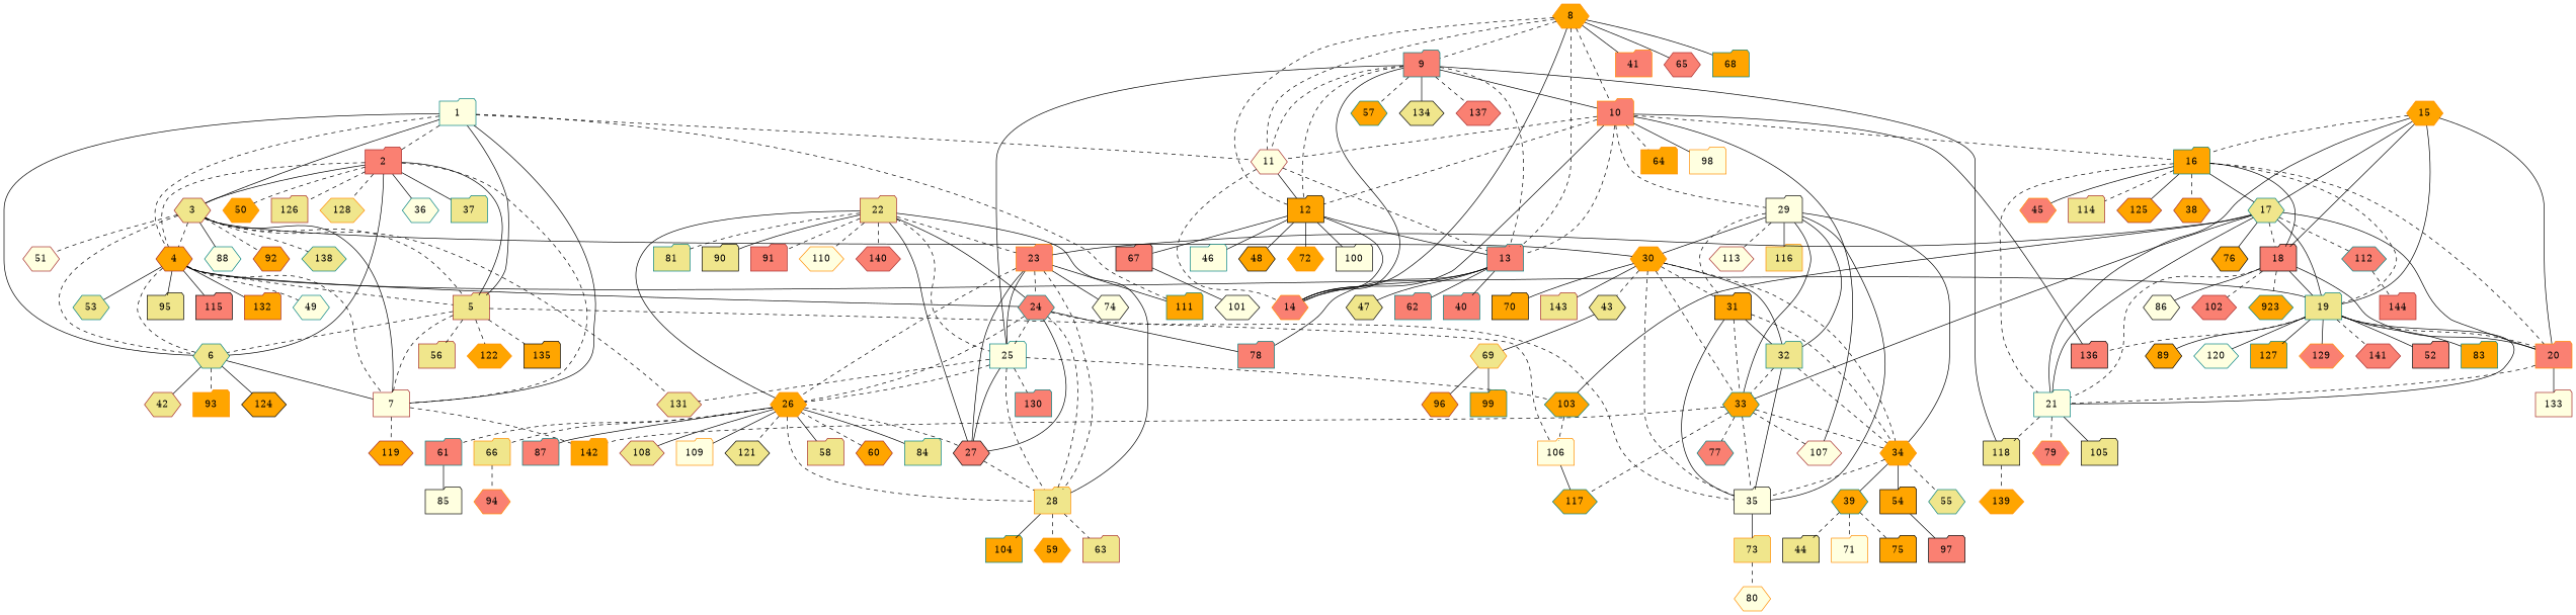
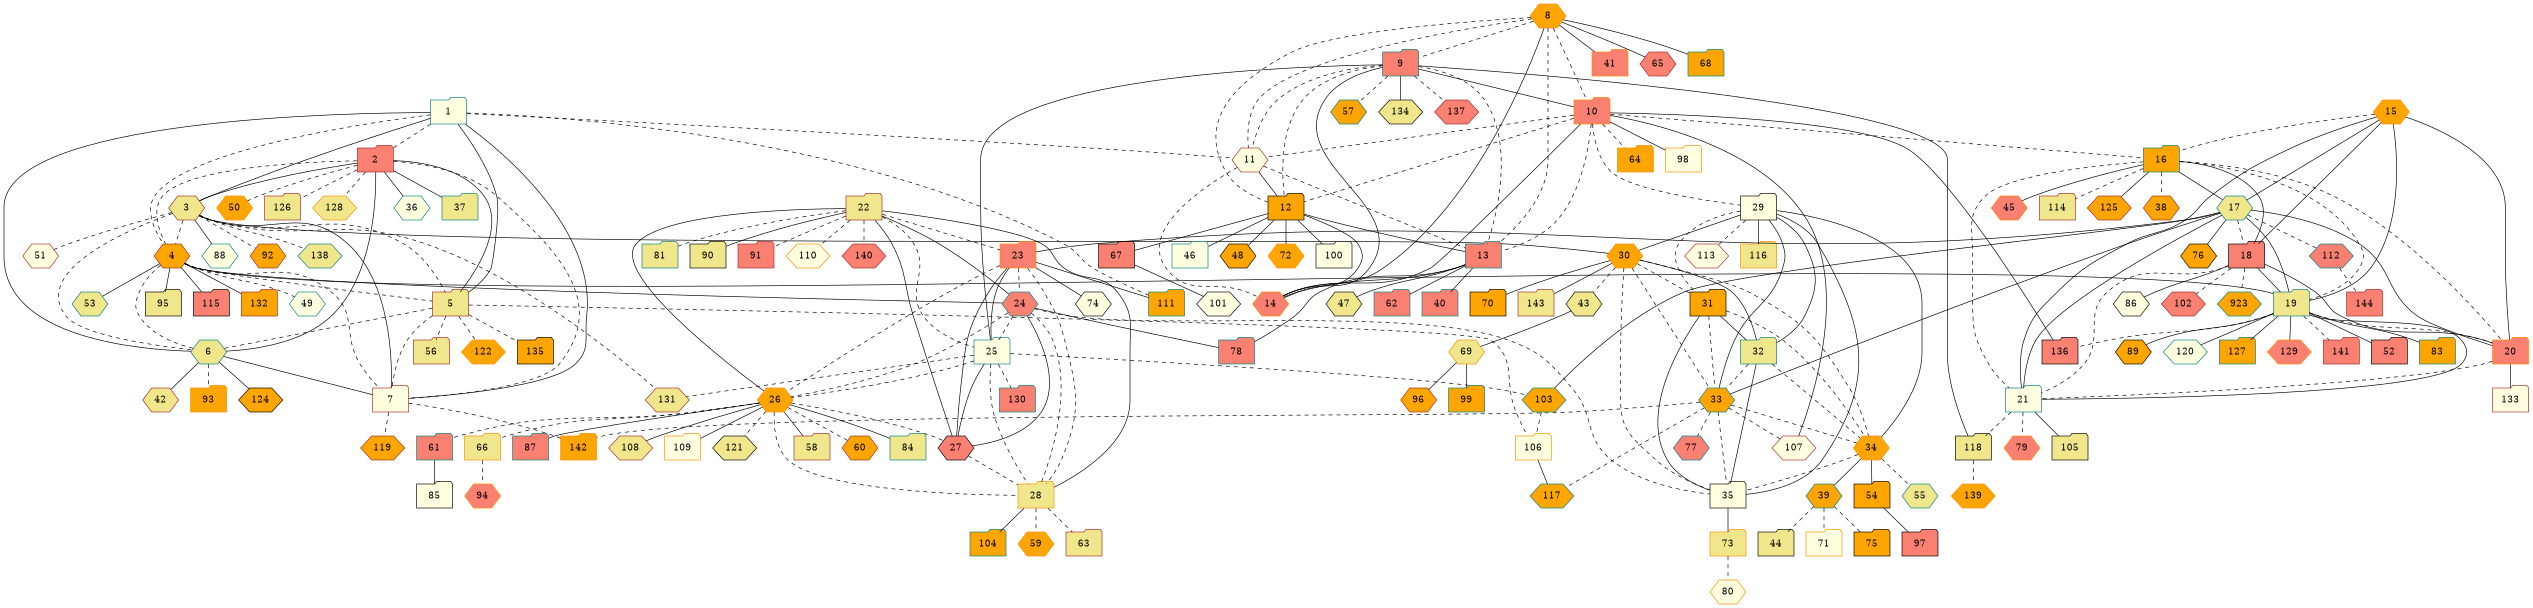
  graph {
    node [color=teal fillcolor=orange shape=folder style=filled]
    edge [style=dashed]
    1 [fillcolor=lightyellow]
    2 [color=brown fillcolor=salmon]
    3 [color=brown fillcolor=khaki shape=hexagon]
    4 [color=brown shape=hexagon]
    5 [color=brown fillcolor=khaki]
    6 [fillcolor=khaki shape=hexagon]
    7 [color=brown fillcolor=lightyellow]
    11 [color=brown fillcolor=lightyellow shape=hexagon]
    111
    36 [fillcolor=lightyellow shape=hexagon]
    37 [fillcolor=khaki]
    50 [color=darkorange shape=hexagon]
    126 [color=brown fillcolor=khaki]
    128 [color=darkorange fillcolor=khaki shape=hexagon]
    30 [color=darkorange shape=hexagon]
    51 [color=brown fillcolor=lightyellow shape=hexagon]
    88 [fillcolor=lightyellow shape=hexagon]
    92 [color=brown shape=hexagon]
    131 [color=brown fillcolor=khaki shape=hexagon]
    138 [fillcolor=khaki shape=hexagon]
    19 [fillcolor=khaki]
    24 [fillcolor=salmon shape=hexagon]
    49 [fillcolor=lightyellow shape=hexagon]
    53 [fillcolor=khaki shape=hexagon]
    95 [color=black fillcolor=khaki]
    115 [color=black fillcolor=salmon]
    132 [color=brown]
    56 [color=brown fillcolor=khaki]
    106 [color=darkorange fillcolor=lightyellow]
    122 [color=darkorange shape=hexagon]
    135 [color=black]
    42 [color=brown fillcolor=khaki shape=hexagon]
    93 [color=darkorange]
    124 [color=black shape=hexagon]
    119 [color=brown shape=hexagon]
    142 [color=darkorange]
    12 [color=black]
    13 [fillcolor=salmon]
    14 [color=darkorange fillcolor=salmon shape=hexagon]
    33 [shape=hexagon]
    35 [color=black fillcolor=lightyellow]
    31 [color=black]
    32 [fillcolor=khaki]
    34 [color=darkorange shape=hexagon]
    43 [color=black fillcolor=khaki shape=hexagon]
    70 [color=black]
    143 [color=brown fillcolor=khaki]
    136 [color=black fillcolor=salmon]
    20 [color=darkorange fillcolor=salmon]
    21 [fillcolor=lightyellow]
    52 [color=black fillcolor=salmon]
    83
    89 [color=black shape=hexagon]
    120 [fillcolor=lightyellow shape=hexagon]
    127
    129 [color=darkorange fillcolor=salmon shape=hexagon]
-   141 [color=brown fillcolor=salmon shape=hexagon]
+   141 [color=brown fillcolor=salmon]
    25 [fillcolor=lightyellow]
    78 [fillcolor=salmon]
    26 [color=darkorange shape=hexagon]
    27 [color=black fillcolor=salmon shape=hexagon]
    28 [color=darkorange fillcolor=khaki]
    117 [shape=hexagon]
    8 [color=darkorange shape=hexagon]
    9 [fillcolor=salmon]
    10 [color=darkorange fillcolor=salmon]
    41 [color=darkorange fillcolor=salmon]
    65 [color=brown fillcolor=salmon shape=hexagon]
    68
    57 [shape=hexagon]
    118 [color=black fillcolor=khaki]
    134 [color=black fillcolor=khaki shape=hexagon]
    137 [color=brown fillcolor=salmon shape=hexagon]
    16
    29 [color=black fillcolor=lightyellow]
    64 [color=darkorange]
    98 [color=darkorange fillcolor=lightyellow]
    107 [color=brown fillcolor=lightyellow shape=hexagon]
    46 [fillcolor=lightyellow]
    48 [color=black shape=hexagon]
    67 [color=black fillcolor=salmon]
    72 [color=darkorange shape=hexagon]
    100 [color=black fillcolor=lightyellow]
    40 [fillcolor=salmon]
    47 [color=black fillcolor=khaki shape=hexagon]
    62 [fillcolor=salmon]
    103 [shape=hexagon]
    130 [fillcolor=salmon]
    139 [color=darkorange shape=hexagon]
    17 [fillcolor=khaki shape=hexagon]
    18 [color=black fillcolor=salmon]
    38 [color=brown shape=hexagon]
    45 [color=darkorange fillcolor=salmon shape=hexagon]
    114 [color=brown fillcolor=khaki]
    125 [color=brown shape=hexagon]
    113 [color=brown fillcolor=lightyellow shape=hexagon]
    116 [color=darkorange fillcolor=khaki]
    101 [color=black fillcolor=lightyellow shape=hexagon]
    15 [color=darkorange shape=hexagon]
    23 [color=darkorange fillcolor=salmon]
    76 [color=black shape=hexagon]
    112 [fillcolor=salmon shape=hexagon]
    86 [color=black fillcolor=lightyellow shape=hexagon]
    102 [color=brown fillcolor=salmon shape=hexagon]
    n105 [label=923 shape=hexagon]
    133 [color=brown fillcolor=lightyellow]
    79 [color=darkorange fillcolor=salmon shape=hexagon]
    105 [color=black fillcolor=khaki]
    74 [color=black fillcolor=lightyellow shape=hexagon]
    77 [fillcolor=salmon shape=hexagon]
    144 [color=brown fillcolor=salmon]
    22 [color=brown fillcolor=khaki]
    81 [fillcolor=khaki]
    90 [color=black fillcolor=khaki]
    91 [color=brown fillcolor=salmon]
    110 [color=darkorange fillcolor=lightyellow shape=hexagon]
    140 [color=brown fillcolor=salmon shape=hexagon]
    58 [color=brown fillcolor=khaki]
    60 [color=brown shape=hexagon]
    61 [fillcolor=salmon]
    66 [color=darkorange fillcolor=khaki]
    84 [fillcolor=khaki]
    87 [fillcolor=salmon]
    108 [color=brown fillcolor=khaki shape=hexagon]
    109 [color=darkorange fillcolor=lightyellow]
    121 [color=black fillcolor=khaki shape=hexagon]
    59 [color=darkorange shape=hexagon]
    63 [color=brown fillcolor=khaki]
    104
    73 [color=darkorange fillcolor=khaki]
    85 [color=black fillcolor=lightyellow]
    94 [color=darkorange fillcolor=salmon shape=hexagon]
    39 [shape=hexagon]
    54 [color=black]
    55 [fillcolor=khaki shape=hexagon]
    69 [color=darkorange fillcolor=khaki shape=hexagon]
    44 [color=black fillcolor=khaki]
    71 [color=darkorange fillcolor=lightyellow]
    75 [color=black]
    97 [color=black fillcolor=salmon]
    80 [color=darkorange fillcolor=lightyellow shape=hexagon]
    96 [color=brown shape=hexagon]
    99
    1 -- 2
    1 -- 3 [style=solid]
    1 -- 4
    1 -- 5 [style=solid]
    1 -- 6 [style=solid]
    1 -- 7 [style=solid]
    1 -- 11
    1 -- 111
    2 -- 3 [style=solid]
    2 -- 4
    2 -- 5 [style=solid]
    2 -- 6 [style=solid]
    2 -- 7
    2 -- 36 [style=solid]
    2 -- 37 [style=solid]
    2 -- 50
    2 -- 126
    2 -- 128
    3 -- 4
    3 -- 5
    3 -- 6
    3 -- 7 [style=solid]
    3 -- 30 [style=solid]
    3 -- 51
    3 -- 88 [style=solid]
    3 -- 92
    3 -- 131
    3 -- 138
    4 -- 5
    4 -- 6
    4 -- 7
    4 -- 19 [style=solid]
    4 -- 24 [style=solid]
    4 -- 49
    4 -- 53 [style=solid]
    4 -- 95 [style=solid]
    4 -- 115 [style=solid]
    4 -- 132 [style=solid]
    5 -- 6
    5 -- 7
    5 -- 56
    5 -- 106
    5 -- 122
    5 -- 135
    6 -- 7 [style=solid]
    6 -- 42 [style=solid]
    6 -- 93
    6 -- 124 [style=solid]
    7 -- 119
    7 -- 142
    11 -- 12 [style=solid]
    11 -- 13
    11 -- 14
    30 -- 33
    30 -- 35
    30 -- 31
    30 -- 32 [style=solid]
    30 -- 34
    30 -- 43
    30 -- 70 [style=solid]
    30 -- 143 [style=solid]
    19 -- 136
    19 -- 20
    19 -- 21 [style=solid]
    19 -- 52 [style=solid]
    19 -- 83 [style=solid]
    19 -- 89 [style=solid]
    19 -- 120 [style=solid]
    19 -- 127 [style=solid]
    19 -- 129 [style=solid]
    19 -- 141
    24 -- 35
    24 -- 25
    24 -- 78 [style=solid]
    24 -- 26
    24 -- 27 [style=solid]
    24 -- 28
    106 -- 117 [style=solid]
    12 -- 13 [style=solid]
    12 -- 14 [style=solid]
    12 -- 46 [style=solid]
    12 -- 48 [style=solid]
    12 -- 67 [style=solid]
    12 -- 72 [style=solid]
    12 -- 100 [style=solid]
    13 -- 14 [style=solid]
    13 -- 78 [style=solid]
    13 -- 40 [style=solid]
    13 -- 47 [style=solid]
    13 -- 62 [style=solid]
    33 -- 142
    33 -- 35
    33 -- 34
    33 -- 117
    33 -- 107
    33 -- 77
    35 -- 73 [style=solid]
    31 -- 33
    31 -- 35 [style=solid]
    31 -- 32 [style=solid]
    31 -- 34
    32 -- 33
    32 -- 35 [style=solid]
    32 -- 34
    34 -- 35
    34 -- 39 [style=solid]
    34 -- 54 [style=solid]
    34 -- 55
    43 -- 69 [style=solid]
    20 -- 21
    20 -- 133 [style=solid]
    21 -- 118
    21 -- 79
    21 -- 105 [style=solid]
    25 -- 131
    25 -- 26
    25 -- 27 [style=solid]
    25 -- 28
    25 -- 103
    25 -- 130
    26 -- 27
    26 -- 28
    26 -- 58 [style=solid]
    26 -- 60
    26 -- 61
    26 -- 66
    26 -- 84 [style=solid]
    26 -- 87 [style=solid]
    26 -- 108 [style=solid]
    26 -- 109 [style=solid]
    26 -- 121
    27 -- 28
    28 -- 59
    28 -- 63
    28 -- 104 [style=solid]
    8 -- 11
    8 -- 12
    8 -- 13
    8 -- 14 [style=solid]
    8 -- 9
    8 -- 10
    8 -- 41 [style=solid]
    8 -- 65 [style=solid]
    8 -- 68 [style=solid]
    9 -- 11
    9 -- 12
    9 -- 13
    9 -- 14 [style=solid]
    9 -- 25 [style=solid]
    9 -- 10 [style=solid]
    9 -- 57
    9 -- 118 [style=solid]
    9 -- 134 [style=solid]
    9 -- 137
    10 -- 11
    10 -- 12
    10 -- 13
    10 -- 14 [style=solid]
    10 -- 136 [style=solid]
    10 -- 16
    10 -- 29
    10 -- 64
    10 -- 98 [style=solid]
    10 -- 107 [style=solid]
    118 -- 139
    16 -- 19
    16 -- 20
    16 -- 21
    16 -- 17 [style=solid]
    16 -- 18 [style=solid]
    16 -- 38
    16 -- 45 [style=solid]
    16 -- 114
    16 -- 125 [style=solid]
    29 -- 30 [style=solid]
    29 -- 33 [style=solid]
    29 -- 35 [style=solid]
    29 -- 31
    29 -- 32 [style=solid]
    29 -- 34 [style=solid]
    29 -- 113
    29 -- 116 [style=solid]
    67 -- 101 [style=solid]
    103 -- 106
    17 -- 19 [style=solid]
    17 -- 33 [style=solid]
    17 -- 20 [style=solid]
    17 -- 21 [style=solid]
    17 -- 103 [style=solid]
    17 -- 18
    17 -- 23 [style=solid]
    17 -- 76 [style=solid]
    17 -- 112
    18 -- 19 [style=solid]
    18 -- 20 [style=solid]
    18 -- 21
    18 -- 86 [style=solid]
    18 -- 102
    18 -- n105
    15 -- 19 [style=solid]
    15 -- 20 [style=solid]
    15 -- 21 [style=solid]
    15 -- 16
    15 -- 17 [style=solid]
    15 -- 18 [style=solid]
    23 -- 111 [style=solid]
    23 -- 24
    23 -- 25 [style=solid]
    23 -- 26
    23 -- 27 [style=solid]
    23 -- 28
    23 -- 74 [style=solid]
    112 -- 144
    22 -- 24 [style=solid]
    22 -- 25
    22 -- 26 [style=solid]
    22 -- 27 [style=solid]
    22 -- 28 [style=solid]
    22 -- 23
    22 -- 81
    22 -- 90 [style=solid]
    22 -- 91
    22 -- 110
    22 -- 140
    61 -- 85 [style=solid]
    66 -- 94
    73 -- 80
    39 -- 44
    39 -- 71
    39 -- 75
    54 -- 97 [style=solid]
    69 -- 96 [style=solid]
    69 -- 99 [style=solid]
  }
